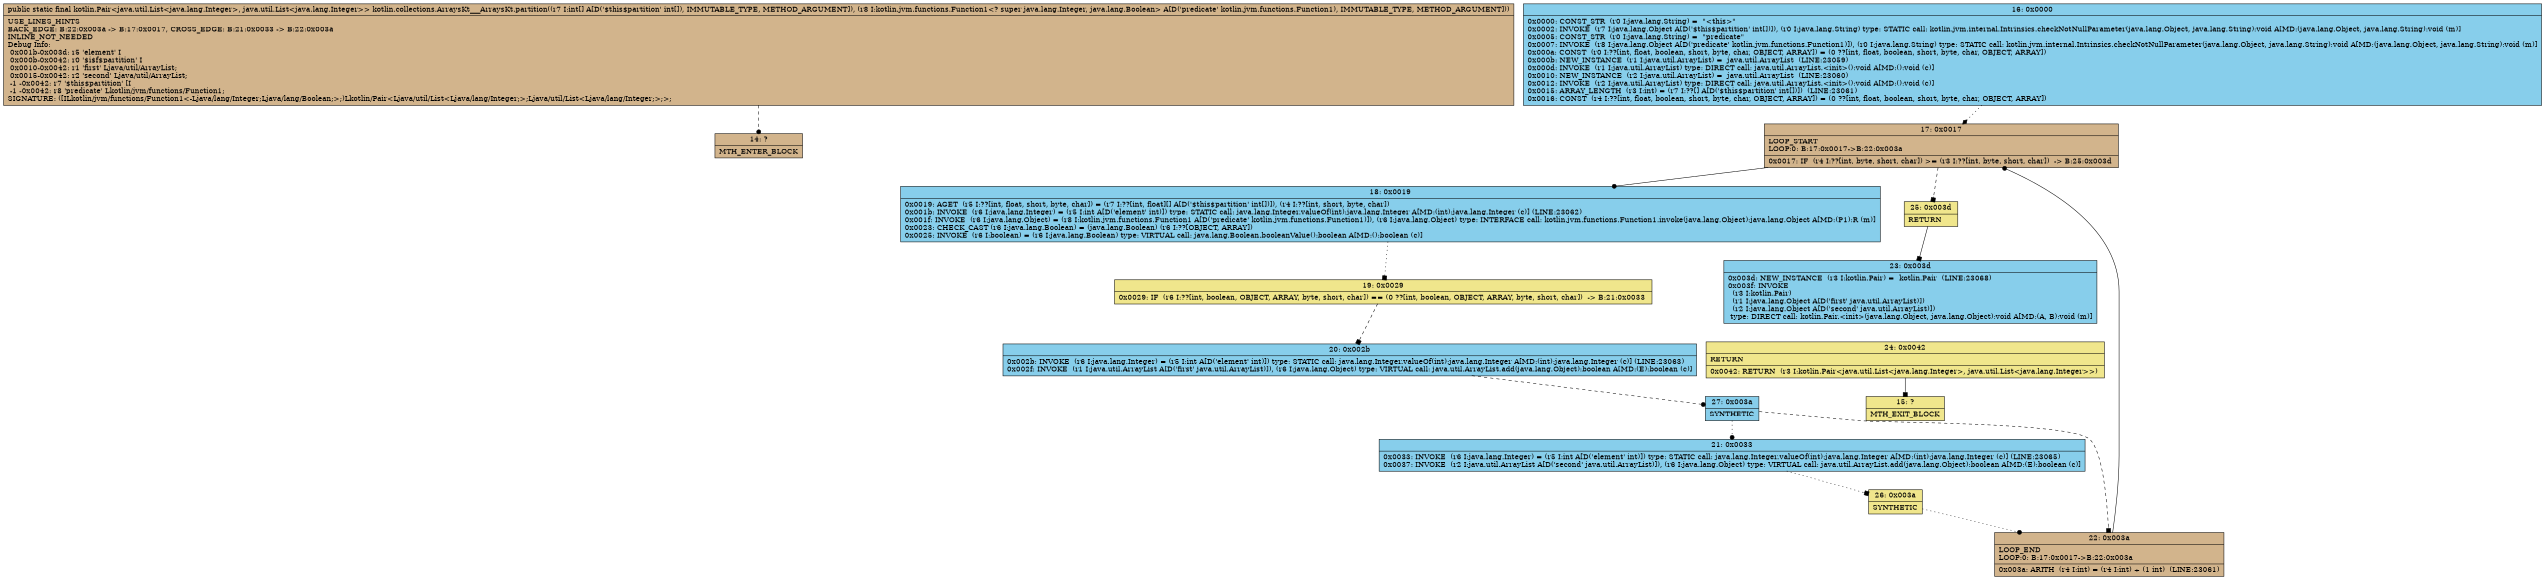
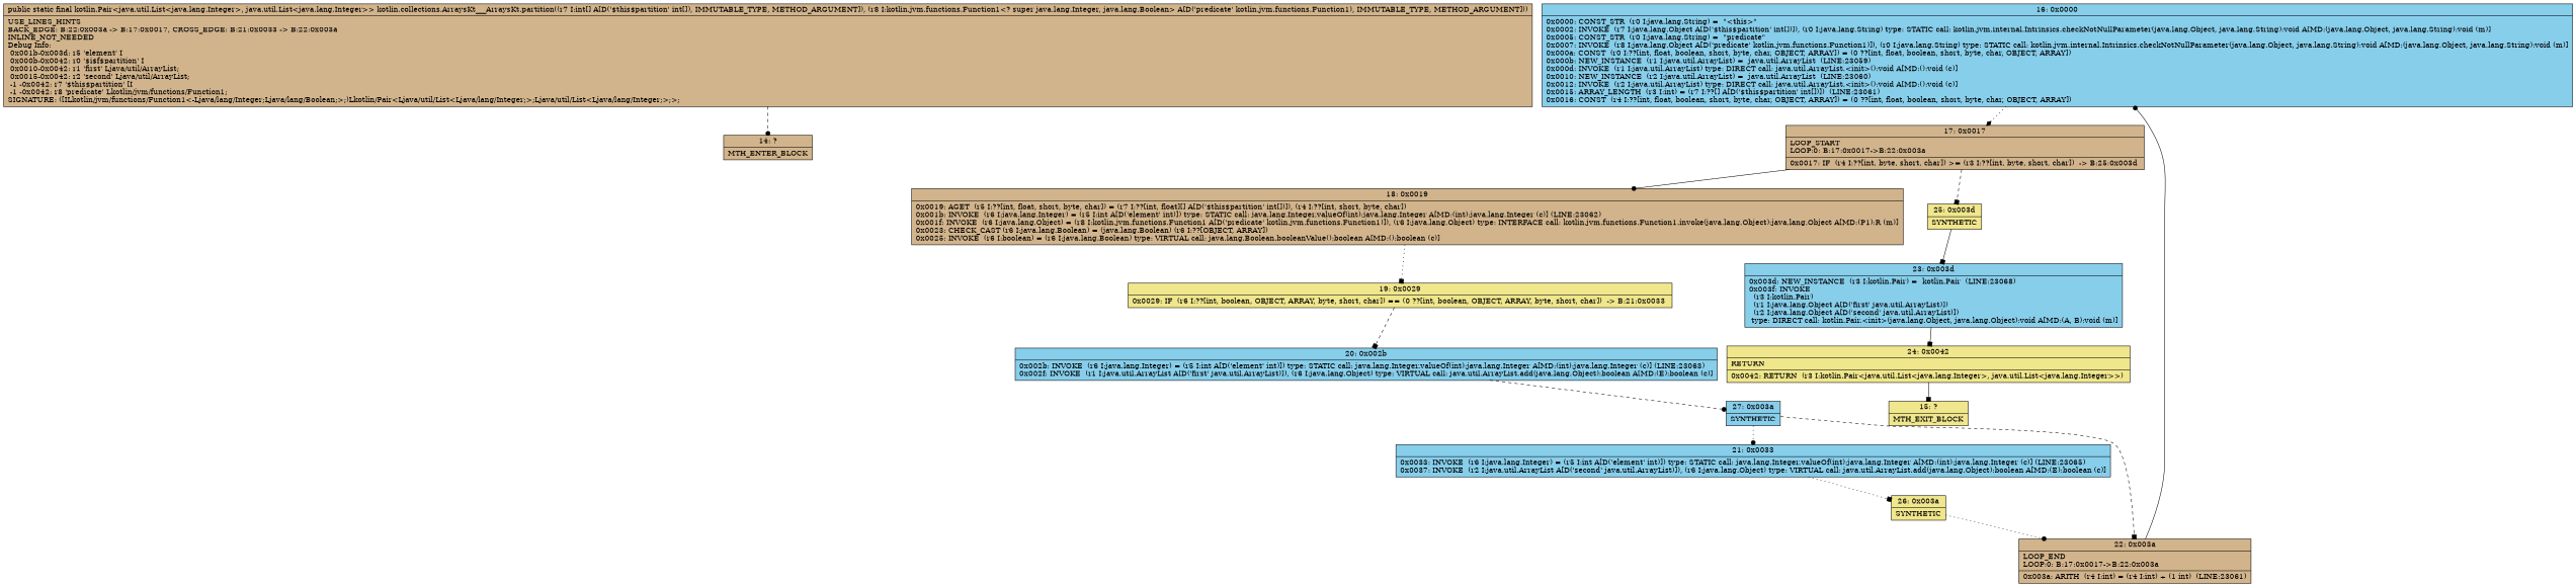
  digraph {
    node [fillcolor=skyblue shape=record style=filled]
    edge [arrowhead=box style=dotted]
    n1 [fillcolor=tan label="{14\:\ ?|MTH_ENTER_BLOCK\l}"]
    n2 [label="{16\:\ 0x0000|0x0000: CONST_STR  (r0 I:java.lang.String) =  \"\<this\>\" \l0x0002: INVOKE  (r7 I:java.lang.Object A[D('$this$partition' int[])]), (r0 I:java.lang.String) type: STATIC call: kotlin.jvm.internal.Intrinsics.checkNotNullParameter(java.lang.Object, java.lang.String):void A[MD:(java.lang.Object, java.lang.String):void (m)]\l0x0005: CONST_STR  (r0 I:java.lang.String) =  \"predicate\" \l0x0007: INVOKE  (r8 I:java.lang.Object A[D('predicate' kotlin.jvm.functions.Function1)]), (r0 I:java.lang.String) type: STATIC call: kotlin.jvm.internal.Intrinsics.checkNotNullParameter(java.lang.Object, java.lang.String):void A[MD:(java.lang.Object, java.lang.String):void (m)]\l0x000a: CONST  (r0 I:??[int, float, boolean, short, byte, char, OBJECT, ARRAY]) = (0 ??[int, float, boolean, short, byte, char, OBJECT, ARRAY]) \l0x000b: NEW_INSTANCE  (r1 I:java.util.ArrayList) =  java.util.ArrayList  (LINE:23059)\l0x000d: INVOKE  (r1 I:java.util.ArrayList) type: DIRECT call: java.util.ArrayList.\<init\>():void A[MD:():void (c)]\l0x0010: NEW_INSTANCE  (r2 I:java.util.ArrayList) =  java.util.ArrayList  (LINE:23060)\l0x0012: INVOKE  (r2 I:java.util.ArrayList) type: DIRECT call: java.util.ArrayList.\<init\>():void A[MD:():void (c)]\l0x0015: ARRAY_LENGTH  (r3 I:int) = (r7 I:??[] A[D('$this$partition' int[])])  (LINE:23061)\l0x0016: CONST  (r4 I:??[int, float, boolean, short, byte, char, OBJECT, ARRAY]) = (0 ??[int, float, boolean, short, byte, char, OBJECT, ARRAY]) \l}"]
    n3 [fillcolor=tan label="{17\:\ 0x0017|LOOP_START\lLOOP:0: B:17:0x0017\-\>B:22:0x003a\l|0x0017: IF  (r4 I:??[int, byte, short, char]) \>= (r3 I:??[int, byte, short, char])  \-\> B:25:0x003d \l}"]
-   n4 [label="{18\:\ 0x0019|0x0019: AGET  (r5 I:??[int, float, short, byte, char]) = (r7 I:??[int, float][] A[D('$this$partition' int[])]), (r4 I:??[int, short, byte, char]) \l0x001b: INVOKE  (r6 I:java.lang.Integer) = (r5 I:int A[D('element' int)]) type: STATIC call: java.lang.Integer.valueOf(int):java.lang.Integer A[MD:(int):java.lang.Integer (c)] (LINE:23062)\l0x001f: INVOKE  (r6 I:java.lang.Object) = (r8 I:kotlin.jvm.functions.Function1 A[D('predicate' kotlin.jvm.functions.Function1)]), (r6 I:java.lang.Object) type: INTERFACE call: kotlin.jvm.functions.Function1.invoke(java.lang.Object):java.lang.Object A[MD:(P1):R (m)]\l0x0023: CHECK_CAST (r6 I:java.lang.Boolean) = (java.lang.Boolean) (r6 I:??[OBJECT, ARRAY]) \l0x0025: INVOKE  (r6 I:boolean) = (r6 I:java.lang.Boolean) type: VIRTUAL call: java.lang.Boolean.booleanValue():boolean A[MD:():boolean (c)]\l}"]
-   n5 [fillcolor=khaki label="{25\:\ 0x003d|RETURN\l}"]
+   n4 [fillcolor=tan label="{18\:\ 0x0019|0x0019: AGET  (r5 I:??[int, float, short, byte, char]) = (r7 I:??[int, float][] A[D('$this$partition' int[])]), (r4 I:??[int, short, byte, char]) \l0x001b: INVOKE  (r6 I:java.lang.Integer) = (r5 I:int A[D('element' int)]) type: STATIC call: java.lang.Integer.valueOf(int):java.lang.Integer A[MD:(int):java.lang.Integer (c)] (LINE:23062)\l0x001f: INVOKE  (r6 I:java.lang.Object) = (r8 I:kotlin.jvm.functions.Function1 A[D('predicate' kotlin.jvm.functions.Function1)]), (r6 I:java.lang.Object) type: INTERFACE call: kotlin.jvm.functions.Function1.invoke(java.lang.Object):java.lang.Object A[MD:(P1):R (m)]\l0x0023: CHECK_CAST (r6 I:java.lang.Boolean) = (java.lang.Boolean) (r6 I:??[OBJECT, ARRAY]) \l0x0025: INVOKE  (r6 I:boolean) = (r6 I:java.lang.Boolean) type: VIRTUAL call: java.lang.Boolean.booleanValue():boolean A[MD:():boolean (c)]\l}"]
+   n5 [fillcolor=khaki label="{25\:\ 0x003d|SYNTHETIC\l}"]
    n6 [fillcolor=khaki label="{19\:\ 0x0029|0x0029: IF  (r6 I:??[int, boolean, OBJECT, ARRAY, byte, short, char]) == (0 ??[int, boolean, OBJECT, ARRAY, byte, short, char])  \-\> B:21:0x0033 \l}"]
    n7 [label="{23\:\ 0x003d|0x003d: NEW_INSTANCE  (r3 I:kotlin.Pair) =  kotlin.Pair  (LINE:23068)\l0x003f: INVOKE  \l  (r3 I:kotlin.Pair)\l  (r1 I:java.lang.Object A[D('first' java.util.ArrayList)])\l  (r2 I:java.lang.Object A[D('second' java.util.ArrayList)])\l type: DIRECT call: kotlin.Pair.\<init\>(java.lang.Object, java.lang.Object):void A[MD:(A, B):void (m)]\l}"]
    n8 [label="{20\:\ 0x002b|0x002b: INVOKE  (r6 I:java.lang.Integer) = (r5 I:int A[D('element' int)]) type: STATIC call: java.lang.Integer.valueOf(int):java.lang.Integer A[MD:(int):java.lang.Integer (c)] (LINE:23063)\l0x002f: INVOKE  (r1 I:java.util.ArrayList A[D('first' java.util.ArrayList)]), (r6 I:java.lang.Object) type: VIRTUAL call: java.util.ArrayList.add(java.lang.Object):boolean A[MD:(E):boolean (c)]\l}"]
    n9 [label="{27\:\ 0x003a|SYNTHETIC\l}"]
    n10 [label="{21\:\ 0x0033|0x0033: INVOKE  (r6 I:java.lang.Integer) = (r5 I:int A[D('element' int)]) type: STATIC call: java.lang.Integer.valueOf(int):java.lang.Integer A[MD:(int):java.lang.Integer (c)] (LINE:23065)\l0x0037: INVOKE  (r2 I:java.util.ArrayList A[D('second' java.util.ArrayList)]), (r6 I:java.lang.Object) type: VIRTUAL call: java.util.ArrayList.add(java.lang.Object):boolean A[MD:(E):boolean (c)]\l}"]
    n11 [fillcolor=khaki label="{26\:\ 0x003a|SYNTHETIC\l}"]
    n12 [fillcolor=tan label="{22\:\ 0x003a|LOOP_END\lLOOP:0: B:17:0x0017\-\>B:22:0x003a\l|0x003a: ARITH  (r4 I:int) = (r4 I:int) + (1 int)  (LINE:23061)\l}"]
    n13 [fillcolor=khaki label="{24\:\ 0x0042|RETURN\l|0x0042: RETURN  (r3 I:kotlin.Pair\<java.util.List\<java.lang.Integer\>, java.util.List\<java.lang.Integer\>\>) \l}"]
    n14 [fillcolor=khaki label="{15\:\ ?|MTH_EXIT_BLOCK\l}"]
    n15 [fillcolor=tan label="{public static final kotlin.Pair\<java.util.List\<java.lang.Integer\>, java.util.List\<java.lang.Integer\>\> kotlin.collections.ArraysKt___ArraysKt.partition((r7 I:int[] A[D('$this$partition' int[]), IMMUTABLE_TYPE, METHOD_ARGUMENT]), (r8 I:kotlin.jvm.functions.Function1\<? super java.lang.Integer, java.lang.Boolean\> A[D('predicate' kotlin.jvm.functions.Function1), IMMUTABLE_TYPE, METHOD_ARGUMENT]))  | USE_LINES_HINTS\lBACK_EDGE: B:22:0x003a \-\> B:17:0x0017, CROSS_EDGE: B:21:0x0033 \-\> B:22:0x003a\lINLINE_NOT_NEEDED\lDebug Info:\l  0x001b\-0x003d: r5 'element' I\l  0x000b\-0x0042: r0 '$i$f$partition' I\l  0x0010\-0x0042: r1 'first' Ljava\/util\/ArrayList;\l  0x0015\-0x0042: r2 'second' Ljava\/util\/ArrayList;\l  \-1 \-0x0042: r7 '$this$partition' [I\l  \-1 \-0x0042: r8 'predicate' Lkotlin\/jvm\/functions\/Function1;\lSIGNATURE: ([ILkotlin\/jvm\/functions\/Function1\<\-Ljava\/lang\/Integer;Ljava\/lang\/Boolean;\>;)Lkotlin\/Pair\<Ljava\/util\/List\<Ljava\/lang\/Integer;\>;Ljava\/util\/List\<Ljava\/lang\/Integer;\>;\>;\l}"]
    n2 -> n3 [arrowhead=diamond]
    n3 -> n4 [arrowhead=dot style=solid]
    n3 -> n5 [style=dashed]
    n4 -> n6
    n5 -> n7 [style=solid]
    n6 -> n8 [style=dashed]
+   n7 -> n13 [style=solid]
    n8 -> n9 [arrowhead=dot style=dashed]
    n9 -> n10 [arrowhead=dot]
    n9 -> n12 [style=dashed]
    n10 -> n11
    n11 -> n12 [arrowhead=dot]
-   n12 -> n3 [arrowhead=dot style=solid]
+   n12 -> n2 [arrowhead=dot style=solid]
    n13 -> n14 [style=solid]
    n15 -> n1 [arrowhead=dot style=dashed]
  }
